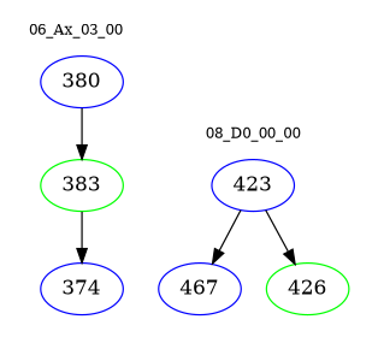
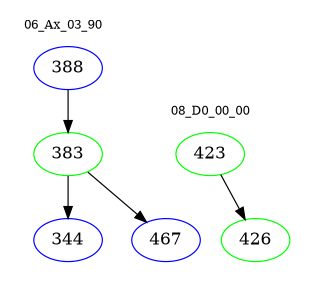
  digraph {
    node [color=blue]
    edge [color=black]
-   n1 [label=380]
-   n2 [label=374]
+   n1 [label=388]
+   n2 [label=344]
    n3 [color=green label=383]
-   n4 [label=423]
+   n4 [color=green label=423]
    n5 [color=green label=426]
    n6 [label=467]
    subgraph cluster_1 {
      color=white
      fontsize=10
-     label="06_Ax_03_00"
+     label="06_Ax_03_90"
      n1
      n2
      n3
    }
    subgraph cluster_2 {
      color=white
      fontsize=10
      label="08_D0_00_00"
      n4
      n5
      n6
    }
    n1 -> n3
    n3 -> n2
    n4 -> n5
-   n4 -> n6
+   n3 -> n6
  }
